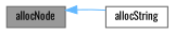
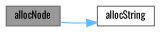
  digraph {
    rankdir=LR
    fontname=Oswald
    node [fontname=Oswald fontsize=10 shape=box style=filled]
    n1 [color=gray40 fillcolor=grey60 fontcolor=black height=0.2 label=allocNode width=0.4]
    n2 [color=grey40 fillcolor=white height=0.2 label=allocString width=0.4]
-   n2 -> n1 [color=steelblue1 fontname=Oswald fontsize=10 labelfontname=Helvetica labelfontsize=10 style=solid]
+   n1 -> n2 [color=steelblue1 fontname=Oswald fontsize=10 labelfontname=Helvetica labelfontsize=10 style=solid]
  }
